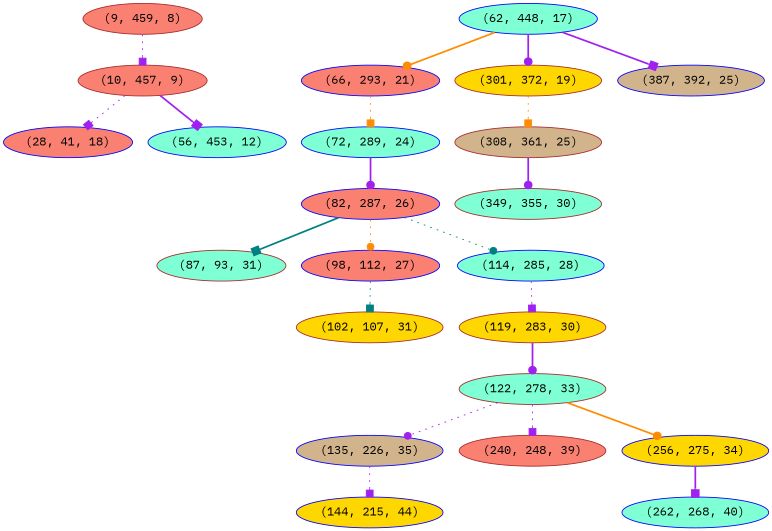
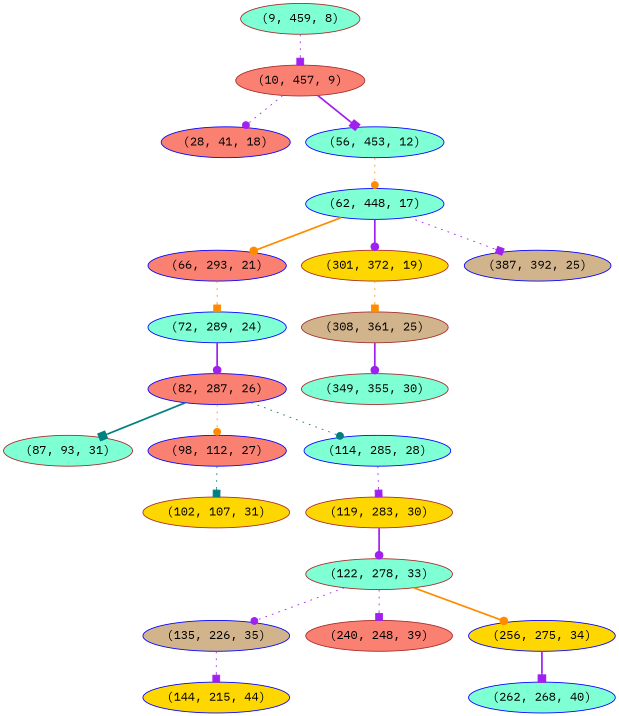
  digraph {
    fontname="IBM Plex Mono"
    node [color=blue fillcolor=aquamarine fontname="IBM Plex Mono" style=filled]
    edge [arrowhead=box color=purple fontname="IBM Plex Mono" style=dotted]
-   "(9, 459, 8)" [color=brown fillcolor=salmon]
+   "(9, 459, 8)" [color=brown]
    "(10, 457, 9)" [color=brown fillcolor=salmon]
    "(28, 41, 18)" [fillcolor=salmon]
    "(56, 453, 12)"
    "(62, 448, 17)"
    "(66, 293, 21)" [fillcolor=salmon]
    "(301, 372, 19)" [color=brown fillcolor=gold]
    "(387, 392, 25)" [fillcolor=tan]
    n9 [label="(72, 289, 24)"]
    "(308, 361, 25)" [color=brown fillcolor=tan]
    "(82, 287, 26)" [fillcolor=salmon]
    "(87, 93, 31)" [color=brown]
    "(98, 112, 27)" [fillcolor=salmon]
    "(114, 285, 28)"
    "(102, 107, 31)" [color=brown fillcolor=gold]
    "(119, 283, 30)" [color=brown fillcolor=gold]
    "(122, 278, 33)" [color=brown]
    "(135, 226, 35)" [fillcolor=tan]
    "(240, 248, 39)" [color=brown fillcolor=salmon]
    "(256, 275, 34)" [fillcolor=gold]
    "(144, 215, 44)" [fillcolor=gold]
    "(262, 268, 40)"
    "(349, 355, 30)" [color=brown]
    "(9, 459, 8)" -> "(10, 457, 9)"
-   "(10, 457, 9)" -> "(28, 41, 18)"
+   "(10, 457, 9)" -> "(28, 41, 18)" [arrowhead=dot]
    "(10, 457, 9)" -> "(56, 453, 12)" [style=bold]
+   "(56, 453, 12)" -> "(62, 448, 17)" [arrowhead=dot color=darkorange]
    "(62, 448, 17)" -> "(66, 293, 21)" [arrowhead=dot color=darkorange style=bold]
    "(62, 448, 17)" -> "(301, 372, 19)" [arrowhead=dot style=bold]
-   "(62, 448, 17)" -> "(387, 392, 25)" [style=bold]
+   "(62, 448, 17)" -> "(387, 392, 25)"
    "(66, 293, 21)" -> n9 [color=darkorange]
    "(301, 372, 19)" -> "(308, 361, 25)" [color=darkorange]
    n9 -> "(82, 287, 26)" [arrowhead=dot style=bold]
    "(308, 361, 25)" -> "(349, 355, 30)" [arrowhead=dot style=bold]
    "(82, 287, 26)" -> "(87, 93, 31)" [color=teal style=bold]
    "(82, 287, 26)" -> "(98, 112, 27)" [arrowhead=dot color=darkorange]
    "(82, 287, 26)" -> "(114, 285, 28)" [arrowhead=dot color=teal]
    "(98, 112, 27)" -> "(102, 107, 31)" [color=teal]
    "(114, 285, 28)" -> "(119, 283, 30)"
    "(119, 283, 30)" -> "(122, 278, 33)" [arrowhead=dot style=bold]
    "(122, 278, 33)" -> "(135, 226, 35)" [arrowhead=dot]
    "(122, 278, 33)" -> "(240, 248, 39)"
    "(122, 278, 33)" -> "(256, 275, 34)" [arrowhead=dot color=darkorange style=bold]
    "(135, 226, 35)" -> "(144, 215, 44)"
    "(256, 275, 34)" -> "(262, 268, 40)" [style=bold]
  }
